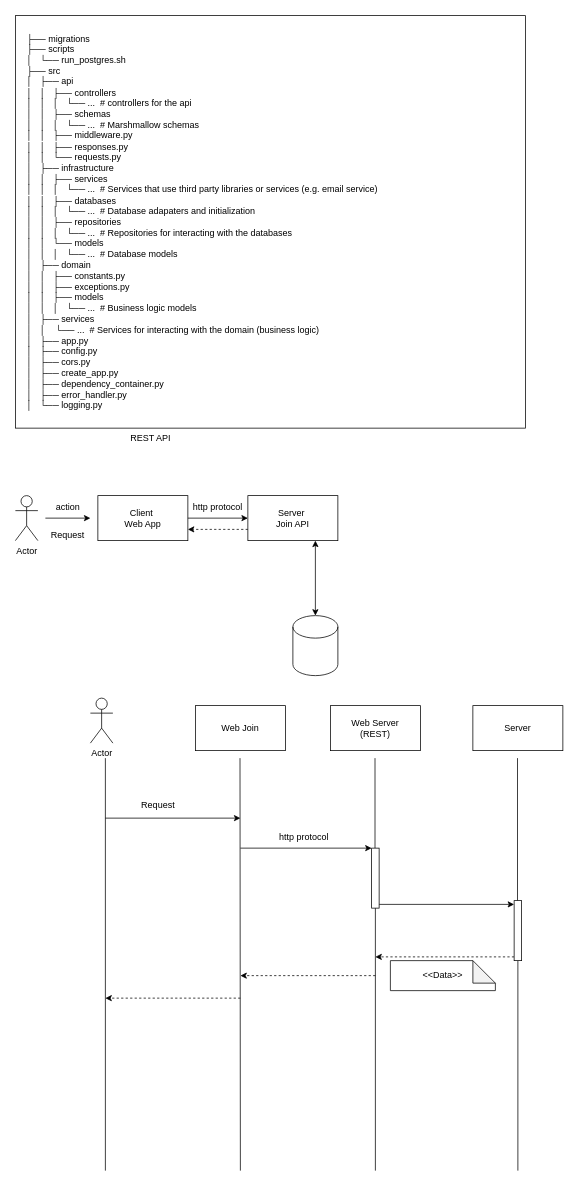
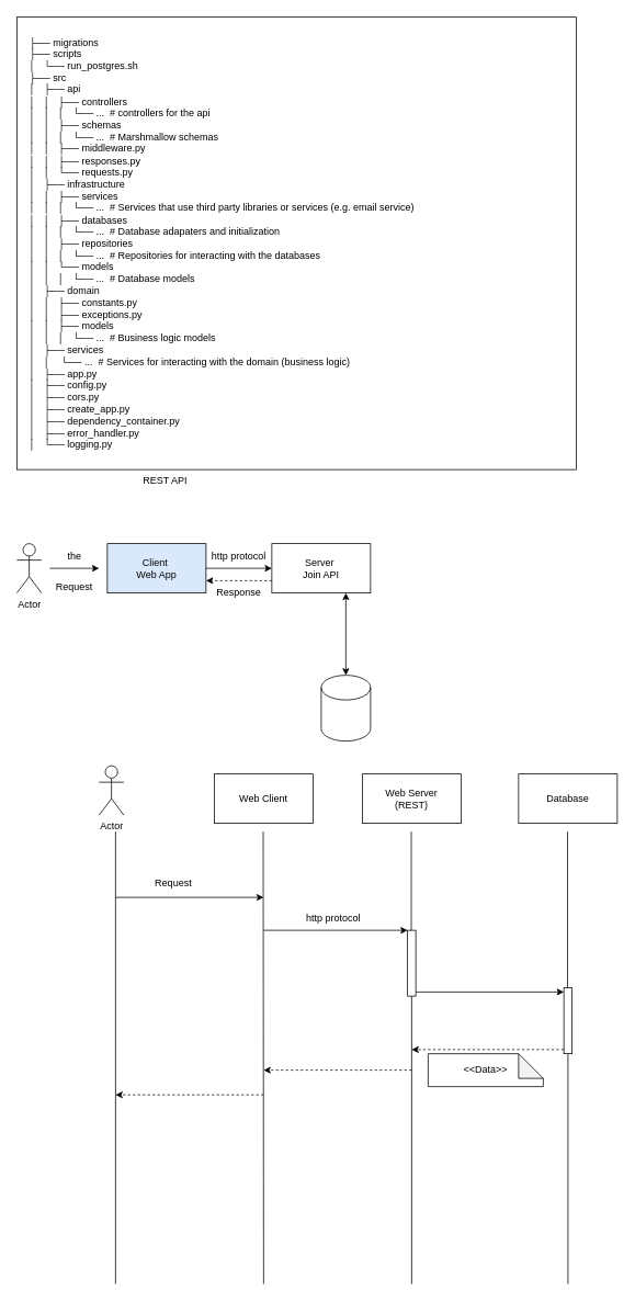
  <mxCell id="0" />
  <mxCell id="1" parent="0" />
  <mxCell id="2" value="Actor" style="shape=umlActor;verticalLabelPosition=bottom;verticalAlign=top;html=1;outlineConnect=0;" vertex="1" parent="1"><mxGeometry x="20" y="660" width="30" height="60" as="geometry" /></mxCell>
  <mxCell id="3" value="" style="endArrow=classic;html=1;rounded=0;" edge="1" parent="1"><mxGeometry width="50" height="50" relative="1" as="geometry"><mxPoint x="60" y="690" as="sourcePoint" /><mxPoint x="120" y="690" as="targetPoint" /></mxGeometry></mxCell>
- <mxCell id="4" value="action" style="text;html=1;align=center;verticalAlign=middle;resizable=0;points=[];autosize=1;strokeColor=none;fillColor=none;" vertex="1" parent="1"><mxGeometry x="60" y="661" width="60" height="30" as="geometry" /></mxCell>
+ <mxCell id="4" value="the" style="text;html=1;align=center;verticalAlign=middle;resizable=0;points=[];autosize=1;strokeColor=none;fillColor=none;" vertex="1" parent="1"><mxGeometry x="60" y="661" width="60" height="30" as="geometry" /></mxCell>
  <mxCell id="5" value="REST API" style="text;html=1;align=center;verticalAlign=middle;resizable=0;points=[];autosize=1;strokeColor=none;fillColor=none;" vertex="1" parent="1"><mxGeometry x="160" y="568" width="80" height="30" as="geometry" /></mxCell>
- <mxCell id="6" value="Client&amp;nbsp;&lt;div&gt;Web App&lt;/div&gt;" style="rounded=0;whiteSpace=wrap;html=1;" vertex="1" parent="1"><mxGeometry x="130" y="660" width="120" height="60" as="geometry" /></mxCell>
+ <mxCell id="6" value="Client&amp;nbsp;&lt;div&gt;Web App&lt;/div&gt;" style="rounded=0;whiteSpace=wrap;html=1;fillColor=#dae8fc;" vertex="1" parent="1"><mxGeometry x="130" y="660" width="120" height="60" as="geometry" /></mxCell>
  <mxCell id="7" value="" style="endArrow=classic;html=1;rounded=0;exitX=1;exitY=0.5;exitDx=0;exitDy=0;" edge="1" parent="1" source="6" target="9"><mxGeometry width="50" height="50" relative="1" as="geometry"><mxPoint x="380" y="720" as="sourcePoint" /><mxPoint x="320" y="690" as="targetPoint" /></mxGeometry></mxCell>
  <mxCell id="8" style="edgeStyle=orthogonalEdgeStyle;rounded=0;orthogonalLoop=1;jettySize=auto;html=1;exitX=0;exitY=0.75;exitDx=0;exitDy=0;entryX=1;entryY=0.75;entryDx=0;entryDy=0;dashed=1;" edge="1" parent="1" source="9" target="6"><mxGeometry relative="1" as="geometry" /></mxCell>
  <mxCell id="9" value="Server&amp;nbsp;&lt;div&gt;Join API&lt;/div&gt;" style="rounded=0;whiteSpace=wrap;html=1;" vertex="1" parent="1"><mxGeometry x="330" y="660" width="120" height="60" as="geometry" /></mxCell>
  <mxCell id="10" value="http protocol" style="text;html=1;align=center;verticalAlign=middle;whiteSpace=wrap;rounded=0;" vertex="1" parent="1"><mxGeometry x="250" y="660" width="80" height="30" as="geometry" /></mxCell>
  <mxCell id="11" value="Request" style="text;html=1;align=center;verticalAlign=middle;whiteSpace=wrap;rounded=0;" vertex="1" parent="1"><mxGeometry x="60" y="698" width="60" height="30" as="geometry" /></mxCell>
+ <mxCell id="12" value="Response" style="text;html=1;align=center;verticalAlign=middle;whiteSpace=wrap;rounded=0;" vertex="1" parent="1"><mxGeometry x="260" y="705" width="60" height="30" as="geometry" /></mxCell>
  <mxCell id="13" value="" style="endArrow=classic;startArrow=classic;html=1;rounded=0;exitX=0.75;exitY=1;exitDx=0;exitDy=0;" edge="1" parent="1" source="9" target="14"><mxGeometry width="50" height="50" relative="1" as="geometry"><mxPoint x="430" y="830" as="sourcePoint" /><mxPoint x="430" y="720" as="targetPoint" /></mxGeometry></mxCell>
  <mxCell id="14" value="" style="shape=cylinder3;whiteSpace=wrap;html=1;boundedLbl=1;backgroundOutline=1;size=15;" vertex="1" parent="1"><mxGeometry x="390" y="820" width="60" height="80" as="geometry" /></mxCell>
- <mxCell id="15" value="Web Join" style="rounded=0;whiteSpace=wrap;html=1;" vertex="1" parent="1"><mxGeometry x="260" y="940" width="120" height="60" as="geometry" /></mxCell>
+ <mxCell id="15" value="Web Client" style="rounded=0;whiteSpace=wrap;html=1;" vertex="1" parent="1"><mxGeometry x="260" y="940" width="120" height="60" as="geometry" /></mxCell>
  <mxCell id="16" value="Actor" style="shape=umlActor;verticalLabelPosition=bottom;verticalAlign=top;html=1;outlineConnect=0;" vertex="1" parent="1"><mxGeometry x="120" y="930" width="30" height="60" as="geometry" /></mxCell>
  <mxCell id="17" value="Web Server&lt;div&gt;(REST)&lt;/div&gt;" style="rounded=0;whiteSpace=wrap;html=1;" vertex="1" parent="1"><mxGeometry x="440" y="940" width="120" height="60" as="geometry" /></mxCell>
  <mxCell id="18" value="" style="endArrow=none;html=1;rounded=0;" edge="1" parent="1"><mxGeometry width="50" height="50" relative="1" as="geometry"><mxPoint x="140" y="1560" as="sourcePoint" /><mxPoint x="140" y="1010" as="targetPoint" /></mxGeometry></mxCell>
  <mxCell id="19" value="" style="endArrow=none;html=1;rounded=0;" edge="1" parent="1"><mxGeometry width="50" height="50" relative="1" as="geometry"><mxPoint x="320" y="1560" as="sourcePoint" /><mxPoint x="319.5" y="1010" as="targetPoint" /></mxGeometry></mxCell>
  <mxCell id="20" value="" style="endArrow=none;html=1;rounded=0;" edge="1" parent="1" source="29"><mxGeometry width="50" height="50" relative="1" as="geometry"><mxPoint x="499.5" y="1330" as="sourcePoint" /><mxPoint x="499.5" y="1010" as="targetPoint" /></mxGeometry></mxCell>
- <mxCell id="21" value="Server" style="rounded=0;whiteSpace=wrap;html=1;" vertex="1" parent="1"><mxGeometry x="630" y="940" width="120" height="60" as="geometry" /></mxCell>
+ <mxCell id="21" value="Database" style="rounded=0;whiteSpace=wrap;html=1;" vertex="1" parent="1"><mxGeometry x="630" y="940" width="120" height="60" as="geometry" /></mxCell>
  <mxCell id="22" value="" style="endArrow=none;html=1;rounded=0;" edge="1" parent="1" source="32"><mxGeometry width="50" height="50" relative="1" as="geometry"><mxPoint x="689.5" y="1330" as="sourcePoint" /><mxPoint x="689.5" y="1010" as="targetPoint" /></mxGeometry></mxCell>
  <mxCell id="23" value="" style="endArrow=classic;html=1;rounded=0;" edge="1" parent="1"><mxGeometry width="50" height="50" relative="1" as="geometry"><mxPoint x="140" y="1090" as="sourcePoint" /><mxPoint x="320" y="1090" as="targetPoint" /></mxGeometry></mxCell>
  <mxCell id="24" value="Request" style="text;html=1;align=center;verticalAlign=middle;resizable=0;points=[];autosize=1;strokeColor=none;fillColor=none;" vertex="1" parent="1"><mxGeometry x="175" y="1058" width="70" height="30" as="geometry" /></mxCell>
  <mxCell id="25" value="" style="endArrow=classic;html=1;rounded=0;" edge="1" parent="1" target="29"><mxGeometry width="50" height="50" relative="1" as="geometry"><mxPoint x="320" y="1130" as="sourcePoint" /><mxPoint x="500" y="1130" as="targetPoint" /></mxGeometry></mxCell>
  <mxCell id="26" value="http protocol" style="text;html=1;align=center;verticalAlign=middle;whiteSpace=wrap;rounded=0;" vertex="1" parent="1"><mxGeometry x="370" y="1100" width="70" height="30" as="geometry" /></mxCell>
  <mxCell id="27" value="" style="endArrow=none;html=1;rounded=0;" edge="1" parent="1" target="29"><mxGeometry width="50" height="50" relative="1" as="geometry"><mxPoint x="500" y="1560" as="sourcePoint" /><mxPoint x="499.5" y="1010" as="targetPoint" /></mxGeometry></mxCell>
  <mxCell id="28" style="edgeStyle=orthogonalEdgeStyle;rounded=0;orthogonalLoop=1;jettySize=auto;html=1;curved=0;exitX=1;exitY=1;exitDx=0;exitDy=-5;exitPerimeter=0;entryX=0;entryY=0;entryDx=0;entryDy=5;entryPerimeter=0;" edge="1" parent="1" source="29" target="32"><mxGeometry relative="1" as="geometry"><mxPoint x="690" y="1205" as="targetPoint" /></mxGeometry></mxCell>
  <mxCell id="29" value="" style="html=1;points=[[0,0,0,0,5],[0,1,0,0,-5],[1,0,0,0,5],[1,1,0,0,-5]];perimeter=orthogonalPerimeter;outlineConnect=0;targetShapes=umlLifeline;portConstraint=eastwest;newEdgeStyle={&quot;curved&quot;:0,&quot;rounded&quot;:0};" vertex="1" parent="1"><mxGeometry x="495" y="1130" width="10" height="80" as="geometry" /></mxCell>
  <mxCell id="30" value="" style="endArrow=none;html=1;rounded=0;" edge="1" parent="1" target="32"><mxGeometry width="50" height="50" relative="1" as="geometry"><mxPoint x="690" y="1560" as="sourcePoint" /><mxPoint x="689.5" y="1010" as="targetPoint" /></mxGeometry></mxCell>
  <mxCell id="31" style="edgeStyle=orthogonalEdgeStyle;rounded=0;orthogonalLoop=1;jettySize=auto;html=1;curved=0;exitX=0;exitY=1;exitDx=0;exitDy=-5;exitPerimeter=0;dashed=1;" edge="1" parent="1" source="32"><mxGeometry relative="1" as="geometry"><mxPoint x="500" y="1275" as="targetPoint" /></mxGeometry></mxCell>
  <mxCell id="32" value="" style="html=1;points=[[0,0,0,0,5],[0,1,0,0,-5],[1,0,0,0,5],[1,1,0,0,-5]];perimeter=orthogonalPerimeter;outlineConnect=0;targetShapes=umlLifeline;portConstraint=eastwest;newEdgeStyle={&quot;curved&quot;:0,&quot;rounded&quot;:0};" vertex="1" parent="1"><mxGeometry x="685" y="1200" width="10" height="80" as="geometry" /></mxCell>
  <mxCell id="33" value="&amp;lt;&amp;lt;Data&amp;gt;&amp;gt;" style="shape=note;whiteSpace=wrap;html=1;backgroundOutline=1;darkOpacity=0.05;rotation=0;" vertex="1" parent="1"><mxGeometry x="520" y="1280" width="140" height="40" as="geometry" /></mxCell>
  <mxCell id="34" value="" style="endArrow=classic;html=1;rounded=0;dashed=1;" edge="1" parent="1"><mxGeometry width="50" height="50" relative="1" as="geometry"><mxPoint x="500" y="1300" as="sourcePoint" /><mxPoint x="320" y="1300" as="targetPoint" /></mxGeometry></mxCell>
  <mxCell id="35" value="" style="endArrow=classic;html=1;rounded=0;dashed=1;" edge="1" parent="1"><mxGeometry width="50" height="50" relative="1" as="geometry"><mxPoint x="320" y="1330" as="sourcePoint" /><mxPoint x="140" y="1330" as="targetPoint" /></mxGeometry></mxCell>
  <mxCell id="36" value="Text" style="text;html=1;align=center;verticalAlign=middle;resizable=0;points=[];autosize=1;strokeColor=none;fillColor=none;" vertex="1" parent="1"><mxGeometry x="325" y="518" width="50" height="30" as="geometry" /></mxCell>
  <mxCell id="37" value="&lt;div&gt;&amp;nbsp; &amp;nbsp; ├── migrations&lt;/div&gt;&lt;div&gt;&amp;nbsp; &amp;nbsp; ├── scripts&lt;/div&gt;&lt;div&gt;&amp;nbsp; &amp;nbsp; │&amp;nbsp; &amp;nbsp;└── run_postgres.sh&lt;/div&gt;&lt;div&gt;&amp;nbsp; &amp;nbsp; ├── src&lt;/div&gt;&lt;div&gt;&amp;nbsp; &amp;nbsp; │&amp;nbsp; &amp;nbsp;├── api&lt;/div&gt;&lt;div&gt;&amp;nbsp; &amp;nbsp; │&amp;nbsp; &amp;nbsp;│&amp;nbsp; &amp;nbsp;├── controllers&lt;/div&gt;&lt;div&gt;&amp;nbsp; &amp;nbsp; │&amp;nbsp; &amp;nbsp;│&amp;nbsp; &amp;nbsp;│&amp;nbsp; &amp;nbsp;└── ...&amp;nbsp; # controllers for the api&lt;/div&gt;&lt;div&gt;&amp;nbsp; &amp;nbsp; │&amp;nbsp; &amp;nbsp;│&amp;nbsp; &amp;nbsp;├── schemas&lt;/div&gt;&lt;div&gt;&amp;nbsp; &amp;nbsp; │&amp;nbsp; &amp;nbsp;│&amp;nbsp; &amp;nbsp;│&amp;nbsp; &amp;nbsp;└── ...&amp;nbsp; # Marshmallow schemas&lt;/div&gt;&lt;div&gt;&amp;nbsp; &amp;nbsp; │&amp;nbsp; &amp;nbsp;│&amp;nbsp; &amp;nbsp;├── middleware.py&lt;/div&gt;&lt;div&gt;&amp;nbsp; &amp;nbsp; │&amp;nbsp; &amp;nbsp;│&amp;nbsp; &amp;nbsp;├── responses.py&lt;/div&gt;&lt;div&gt;&amp;nbsp; &amp;nbsp; │&amp;nbsp; &amp;nbsp;│&amp;nbsp; &amp;nbsp;└── requests.py&lt;/div&gt;&lt;div&gt;&amp;nbsp; &amp;nbsp; │&amp;nbsp; &amp;nbsp;├── infrastructure&lt;/div&gt;&lt;div&gt;&amp;nbsp; &amp;nbsp; │&amp;nbsp; &amp;nbsp;│&amp;nbsp; &amp;nbsp;├── services&lt;/div&gt;&lt;div&gt;&amp;nbsp; &amp;nbsp; │&amp;nbsp; &amp;nbsp;│&amp;nbsp; &amp;nbsp;│&amp;nbsp; &amp;nbsp;└── ...&amp;nbsp; # Services that use third party libraries or services (e.g. email service)&lt;/div&gt;&lt;div&gt;&amp;nbsp; &amp;nbsp; │&amp;nbsp; &amp;nbsp;│&amp;nbsp; &amp;nbsp;├── databases&lt;/div&gt;&lt;div&gt;&amp;nbsp; &amp;nbsp; │&amp;nbsp; &amp;nbsp;│&amp;nbsp; &amp;nbsp;│&amp;nbsp; &amp;nbsp;└── ...&amp;nbsp; # Database adapaters and initialization&lt;/div&gt;&lt;div&gt;&amp;nbsp; &amp;nbsp; │&amp;nbsp; &amp;nbsp;│&amp;nbsp; &amp;nbsp;├── repositories&lt;/div&gt;&lt;div&gt;&amp;nbsp; &amp;nbsp; │&amp;nbsp; &amp;nbsp;│&amp;nbsp; &amp;nbsp;│&amp;nbsp; &amp;nbsp;└── ...&amp;nbsp; # Repositories for interacting with the databases&lt;/div&gt;&lt;div&gt;&amp;nbsp; &amp;nbsp; │&amp;nbsp; &amp;nbsp;│&amp;nbsp; &amp;nbsp;└── models&lt;/div&gt;&lt;div&gt;&amp;nbsp; &amp;nbsp; │&amp;nbsp; &amp;nbsp;│&amp;nbsp; &amp;nbsp;│&amp;nbsp; &amp;nbsp;└── ...&amp;nbsp; # Database models&lt;/div&gt;&lt;div&gt;&amp;nbsp; &amp;nbsp; │&amp;nbsp; &amp;nbsp;├── domain&lt;/div&gt;&lt;div&gt;&amp;nbsp; &amp;nbsp; │&amp;nbsp; &amp;nbsp;│&amp;nbsp; &amp;nbsp;├── constants.py&lt;/div&gt;&lt;div&gt;&amp;nbsp; &amp;nbsp; │&amp;nbsp; &amp;nbsp;│&amp;nbsp; &amp;nbsp;├── exceptions.py&lt;/div&gt;&lt;div&gt;&amp;nbsp; &amp;nbsp; │&amp;nbsp; &amp;nbsp;│&amp;nbsp; &amp;nbsp;├── models&lt;/div&gt;&lt;div&gt;&amp;nbsp; &amp;nbsp; │&amp;nbsp; &amp;nbsp;│&amp;nbsp; &amp;nbsp;│&amp;nbsp; &amp;nbsp;└── ...&amp;nbsp; # Business logic models&lt;/div&gt;&lt;div&gt;&amp;nbsp; &amp;nbsp; │&amp;nbsp; &amp;nbsp;├── services&lt;/div&gt;&lt;div&gt;&amp;nbsp; &amp;nbsp; │&amp;nbsp; &amp;nbsp;│&amp;nbsp; &amp;nbsp; └── ...&amp;nbsp; # Services for interacting with the domain (business logic)&lt;/div&gt;&lt;div&gt;&amp;nbsp; &amp;nbsp; │&amp;nbsp; &amp;nbsp;├── app.py&lt;/div&gt;&lt;div&gt;&amp;nbsp; &amp;nbsp; │&amp;nbsp; &amp;nbsp;├── config.py&lt;/div&gt;&lt;div&gt;&amp;nbsp; &amp;nbsp; │&amp;nbsp; &amp;nbsp;├── cors.py&lt;/div&gt;&lt;div&gt;&amp;nbsp; &amp;nbsp; │&amp;nbsp; &amp;nbsp;├── create_app.py&lt;/div&gt;&lt;div&gt;&amp;nbsp; &amp;nbsp; │&amp;nbsp; &amp;nbsp;├── dependency_container.py&lt;/div&gt;&lt;div&gt;&amp;nbsp; &amp;nbsp; │&amp;nbsp; &amp;nbsp;├── error_handler.py&lt;/div&gt;&lt;div&gt;&amp;nbsp; &amp;nbsp; │&amp;nbsp; &amp;nbsp;└── logging.py&lt;/div&gt;" style="rounded=0;whiteSpace=wrap;html=1;align=left;" vertex="1" parent="1"><mxGeometry x="20" y="20" width="680" height="550" as="geometry" /></mxCell>
